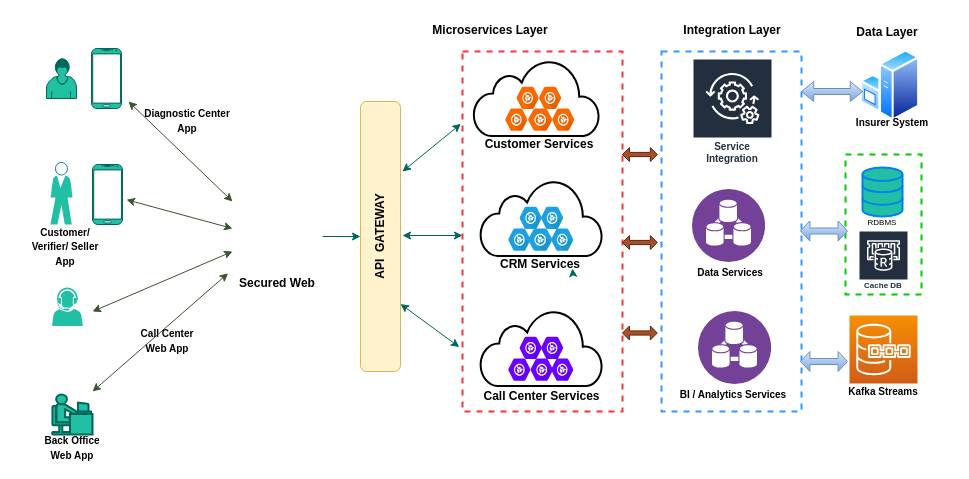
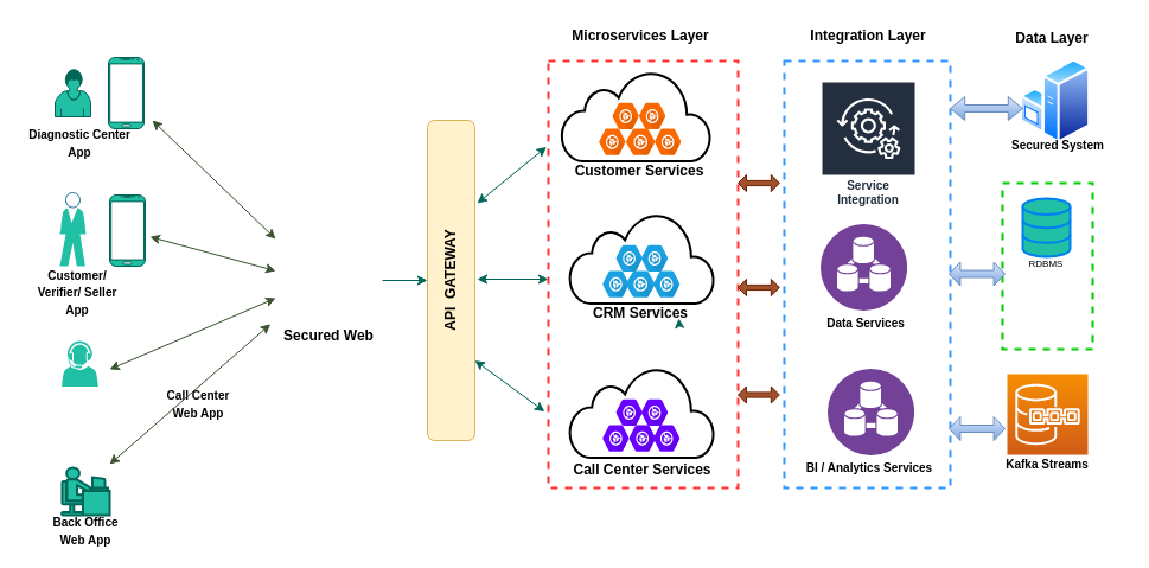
  <mxCell id="0" />
  <mxCell id="1" parent="0" />
  <mxCell id="2" value="" style="verticalLabelPosition=bottom;verticalAlign=top;html=1;shadow=0;dashed=0;strokeWidth=1;shape=mxgraph.android.phone2;strokeColor=#006658;fillColor=#21C0A5;fontColor=#5C5C5C;" parent="1" vertex="1"><mxGeometry x="92" y="164" width="30" height="60" as="geometry" /></mxCell>
  <mxCell id="3" value="" style="shape=mxgraph.bpmn.user_task;html=1;outlineConnect=0;fillColor=#21C0A5;strokeColor=#006658;fontColor=#5C5C5C;" parent="1" vertex="1"><mxGeometry x="46" y="58" width="30" height="40" as="geometry" /></mxCell>
  <mxCell id="4" value="" style="shape=mxgraph.cisco.people.androgenous_person;html=1;dashed=0;fillColor=#21C0A5;strokeColor=#006658;strokeWidth=2;verticalLabelPosition=bottom;verticalAlign=top;fontColor=#5C5C5C;" parent="1" vertex="1"><mxGeometry x="51.66" y="394" width="40.34" height="40" as="geometry" /></mxCell>
  <mxCell id="5" value="" style="shape=mxgraph.cisco.people.standing_man;html=1;dashed=0;fillColor=#21C0A5;strokeColor=#006658;strokeWidth=2;verticalLabelPosition=bottom;verticalAlign=top;fontColor=#5C5C5C;" parent="1" vertex="1"><mxGeometry x="50" y="162" width="22" height="62" as="geometry" /></mxCell>
  <mxCell id="6" style="edgeStyle=orthogonalEdgeStyle;curved=0;rounded=0;sketch=0;orthogonalLoop=1;jettySize=auto;html=1;entryX=1;entryY=0.5;entryDx=0;entryDy=0;strokeColor=#006658;fillColor=#21C0A5;fontColor=#5C5C5C;" parent="1" target="8" edge="1"><mxGeometry relative="1" as="geometry"><mxPoint x="322" y="236" as="sourcePoint" /></mxGeometry></mxCell>
  <mxCell id="7" value="" style="shape=image;html=1;verticalAlign=top;verticalLabelPosition=bottom;labelBackgroundColor=#ffffff;imageAspect=0;aspect=fixed;image=https://cdn2.iconfinder.com/data/icons/whcompare-isometric-web-hosting-servers/50/cloud-server-128.png;rounded=0;sketch=0;strokeColor=#0000FF;fillColor=#21C0A5;fontColor=#5C5C5C;" parent="1" vertex="1"><mxGeometry x="232" y="181" width="100" height="100" as="geometry" /></mxCell>
  <mxCell id="8" value="&lt;b&gt;API&amp;nbsp; GATEWAY&lt;/b&gt;" style="rounded=1;whiteSpace=wrap;html=1;sketch=0;strokeColor=#d6b656;fillColor=#fff2cc;direction=west;horizontal=0;" parent="1" vertex="1"><mxGeometry x="360" y="101" width="40" height="270" as="geometry" /></mxCell>
  <mxCell id="9" value="" style="group" parent="1" vertex="1" connectable="0"><mxGeometry x="502" y="201" width="110" height="60" as="geometry" /></mxCell>
  <mxCell id="10" value="" style="html=1;verticalLabelPosition=bottom;align=center;labelBackgroundColor=#ffffff;verticalAlign=top;strokeWidth=2;shadow=0;dashed=0;shape=mxgraph.ios7.icons.cloud;rounded=0;sketch=0;" parent="9" vertex="1"><mxGeometry x="-22.224" y="-21.818" width="122.235" height="76.364" as="geometry" /></mxCell>
  <mxCell id="11" value="" style="html=1;fillColor=#1ba1e2;strokeColor=#006EAF;verticalAlign=top;labelPosition=center;verticalLabelPosition=bottom;align=center;spacingTop=-6;fontSize=11;fontStyle=1;shape=mxgraph.gcp2.hexIcon;prIcon=container_optimized_os;rounded=0;sketch=0;fontColor=#ffffff;" parent="9" vertex="1"><mxGeometry x="11.276" width="33.827" height="32.727" as="geometry" /></mxCell>
  <mxCell id="12" value="" style="html=1;fillColor=#1ba1e2;strokeColor=#006EAF;verticalAlign=top;labelPosition=center;verticalLabelPosition=bottom;align=center;spacingTop=-6;fontSize=11;fontStyle=1;shape=mxgraph.gcp2.hexIcon;prIcon=container_optimized_os;rounded=0;sketch=0;fontColor=#ffffff;" parent="9" vertex="1"><mxGeometry y="21.818" width="33.827" height="32.727" as="geometry" /></mxCell>
  <mxCell id="13" value="" style="html=1;fillColor=#1ba1e2;strokeColor=#006EAF;verticalAlign=top;labelPosition=center;verticalLabelPosition=bottom;align=center;spacingTop=-6;fontSize=11;fontStyle=1;shape=mxgraph.gcp2.hexIcon;prIcon=container_optimized_os;rounded=0;sketch=0;fontColor=#ffffff;" parent="9" vertex="1"><mxGeometry x="19.169" y="21.818" width="37.21" height="32.727" as="geometry" /></mxCell>
  <mxCell id="14" value="" style="html=1;fillColor=#1ba1e2;strokeColor=#006EAF;verticalAlign=top;labelPosition=center;verticalLabelPosition=bottom;align=center;spacingTop=-6;fontSize=11;fontStyle=1;shape=mxgraph.gcp2.hexIcon;prIcon=container_optimized_os;rounded=0;sketch=0;fontColor=#ffffff;" parent="9" vertex="1"><mxGeometry x="42.847" y="21.818" width="33.827" height="32.727" as="geometry" /></mxCell>
  <mxCell id="15" value="" style="html=1;fillColor=#1ba1e2;strokeColor=#006EAF;verticalAlign=top;labelPosition=center;verticalLabelPosition=bottom;align=center;spacingTop=-6;fontSize=11;fontStyle=1;shape=mxgraph.gcp2.hexIcon;prIcon=container_optimized_os;rounded=0;sketch=0;fontColor=#ffffff;" parent="9" vertex="1"><mxGeometry x="32.699" width="33.827" height="32.727" as="geometry" /></mxCell>
  <mxCell id="16" value="" style="group" parent="1" vertex="1" connectable="0"><mxGeometry x="502" y="331" width="127.8" height="74.55" as="geometry" /></mxCell>
  <mxCell id="17" value="" style="html=1;verticalLabelPosition=bottom;align=center;labelBackgroundColor=#ffffff;verticalAlign=top;strokeWidth=2;shadow=0;dashed=0;shape=mxgraph.ios7.icons.cloud;rounded=0;sketch=0;" parent="16" vertex="1"><mxGeometry x="-22.224" y="-21.818" width="122.235" height="76.364" as="geometry" /></mxCell>
  <mxCell id="18" value="" style="html=1;fillColor=#6a00ff;strokeColor=#3700CC;verticalAlign=top;labelPosition=center;verticalLabelPosition=bottom;align=center;spacingTop=-6;fontSize=11;fontStyle=1;shape=mxgraph.gcp2.hexIcon;prIcon=container_optimized_os;rounded=0;sketch=0;fontColor=#ffffff;" parent="16" vertex="1"><mxGeometry x="11.276" width="33.827" height="32.727" as="geometry" /></mxCell>
  <mxCell id="19" value="" style="html=1;fillColor=#6a00ff;strokeColor=#3700CC;verticalAlign=top;labelPosition=center;verticalLabelPosition=bottom;align=center;spacingTop=-6;fontSize=11;fontStyle=1;shape=mxgraph.gcp2.hexIcon;prIcon=container_optimized_os;rounded=0;sketch=0;fontColor=#ffffff;" parent="16" vertex="1"><mxGeometry y="21.818" width="33.827" height="32.727" as="geometry" /></mxCell>
  <mxCell id="20" value="" style="html=1;fillColor=#6a00ff;strokeColor=#3700CC;verticalAlign=top;labelPosition=center;verticalLabelPosition=bottom;align=center;spacingTop=-6;fontSize=11;fontStyle=1;shape=mxgraph.gcp2.hexIcon;prIcon=container_optimized_os;rounded=0;sketch=0;fontColor=#ffffff;" parent="16" vertex="1"><mxGeometry x="22.224" y="21.818" width="34.159" height="32.727" as="geometry" /></mxCell>
  <mxCell id="21" value="" style="html=1;fillColor=#6a00ff;strokeColor=#3700CC;verticalAlign=top;labelPosition=center;verticalLabelPosition=bottom;align=center;spacingTop=-6;fontSize=11;fontStyle=1;shape=mxgraph.gcp2.hexIcon;prIcon=container_optimized_os;rounded=0;sketch=0;fontColor=#ffffff;" parent="16" vertex="1"><mxGeometry x="42.847" y="21.818" width="33.827" height="32.727" as="geometry" /></mxCell>
  <mxCell id="22" value="" style="html=1;fillColor=#6a00ff;strokeColor=#3700CC;verticalAlign=top;labelPosition=center;verticalLabelPosition=bottom;align=center;spacingTop=-6;fontSize=11;fontStyle=1;shape=mxgraph.gcp2.hexIcon;prIcon=container_optimized_os;rounded=0;sketch=0;fontColor=#ffffff;" parent="16" vertex="1"><mxGeometry x="32.699" width="33.827" height="32.727" as="geometry" /></mxCell>
  <mxCell id="23" value="&lt;b&gt;Call Center Services&lt;/b&gt;" style="text;html=1;align=center;verticalAlign=middle;whiteSpace=wrap;rounded=0;sketch=0;" parent="16" vertex="1"><mxGeometry x="-49.2" y="54.55" width="177" height="20" as="geometry" /></mxCell>
  <mxCell id="24" value="" style="group" parent="1" vertex="1" connectable="0"><mxGeometry x="512" y="81" width="110" height="80" as="geometry" /></mxCell>
  <mxCell id="25" value="" style="html=1;verticalLabelPosition=bottom;align=center;labelBackgroundColor=#ffffff;verticalAlign=top;strokeWidth=2;shadow=0;dashed=0;shape=mxgraph.ios7.icons.cloud;rounded=0;sketch=0;" parent="24" vertex="1"><mxGeometry x="-39" y="-21.82" width="126.01" height="76.36" as="geometry" /></mxCell>
  <mxCell id="26" value="" style="html=1;fillColor=#fa6800;strokeColor=#C73500;verticalAlign=top;labelPosition=center;verticalLabelPosition=bottom;align=center;spacingTop=-6;fontSize=11;fontStyle=1;shape=mxgraph.gcp2.hexIcon;prIcon=container_optimized_os;rounded=0;sketch=0;fontColor=#ffffff;" parent="24" vertex="1"><mxGeometry x="-1.724" width="33.827" height="32.727" as="geometry" /></mxCell>
  <mxCell id="27" value="" style="html=1;fillColor=#fa6800;strokeColor=#C73500;verticalAlign=top;labelPosition=center;verticalLabelPosition=bottom;align=center;spacingTop=-6;fontSize=11;fontStyle=1;shape=mxgraph.gcp2.hexIcon;prIcon=container_optimized_os;rounded=0;sketch=0;fontColor=#ffffff;" parent="24" vertex="1"><mxGeometry x="-13" y="21.818" width="33.827" height="32.727" as="geometry" /></mxCell>
  <mxCell id="28" value="" style="html=1;fillColor=#fa6800;strokeColor=#C73500;verticalAlign=top;labelPosition=center;verticalLabelPosition=bottom;align=center;spacingTop=-6;fontSize=11;fontStyle=1;shape=mxgraph.gcp2.hexIcon;prIcon=container_optimized_os;rounded=0;sketch=0;fontColor=#ffffff;" parent="24" vertex="1"><mxGeometry x="9.169" y="21.818" width="37.21" height="32.727" as="geometry" /></mxCell>
  <mxCell id="29" value="" style="html=1;fillColor=#fa6800;strokeColor=#C73500;verticalAlign=top;labelPosition=center;verticalLabelPosition=bottom;align=center;spacingTop=-6;fontSize=11;fontStyle=1;shape=mxgraph.gcp2.hexIcon;prIcon=container_optimized_os;rounded=0;sketch=0;fontColor=#ffffff;" parent="24" vertex="1"><mxGeometry x="33.847" y="21.818" width="33.827" height="32.727" as="geometry" /></mxCell>
  <mxCell id="30" value="" style="html=1;fillColor=#fa6800;strokeColor=#C73500;verticalAlign=top;labelPosition=center;verticalLabelPosition=bottom;align=center;spacingTop=-6;fontSize=11;fontStyle=1;shape=mxgraph.gcp2.hexIcon;prIcon=container_optimized_os;rounded=0;sketch=0;fontColor=#ffffff;" parent="24" vertex="1"><mxGeometry x="20.699" width="33.827" height="32.727" as="geometry" /></mxCell>
  <mxCell id="31" value="&lt;b&gt;Customer Services&lt;/b&gt;" style="text;html=1;align=center;verticalAlign=middle;whiteSpace=wrap;rounded=0;sketch=0;" parent="24" vertex="1"><mxGeometry x="-38.22" y="53" width="130" height="20" as="geometry" /></mxCell>
  <mxCell id="32" value="" style="endArrow=classic;startArrow=classic;html=1;strokeColor=#006658;fillColor=#21C0A5;fontColor=#5C5C5C;entryX=-0.01;entryY=0.201;entryDx=0;entryDy=0;entryPerimeter=0;" parent="1" edge="1" target="53"><mxGeometry width="50" height="50" relative="1" as="geometry"><mxPoint x="402" y="171" as="sourcePoint" /><mxPoint x="452" y="131" as="targetPoint" /></mxGeometry></mxCell>
  <mxCell id="33" value="" style="endArrow=classic;startArrow=classic;html=1;strokeColor=#006658;fillColor=#21C0A5;fontColor=#5C5C5C;" parent="1" edge="1"><mxGeometry width="50" height="50" relative="1" as="geometry"><mxPoint x="402" y="235" as="sourcePoint" /><mxPoint x="462" y="235" as="targetPoint" /></mxGeometry></mxCell>
  <mxCell id="34" value="" style="endArrow=classic;startArrow=classic;html=1;strokeColor=#006658;fillColor=#21C0A5;fontColor=#5C5C5C;entryX=-0.02;entryY=0.821;entryDx=0;entryDy=0;entryPerimeter=0;exitX=0;exitY=0.25;exitDx=0;exitDy=0;" parent="1" target="53" edge="1" source="8"><mxGeometry width="50" height="50" relative="1" as="geometry"><mxPoint x="412" y="311" as="sourcePoint" /><mxPoint x="472" y="271" as="targetPoint" /></mxGeometry></mxCell>
- <mxCell id="35" value="&lt;b&gt;Microservices Layer&lt;/b&gt;" style="text;html=1;align=center;verticalAlign=middle;whiteSpace=wrap;rounded=0;sketch=0;" parent="1" vertex="1"><mxGeometry x="425" y="20" width="130" height="20" as="geometry" /></mxCell>
+ <mxCell id="35" value="&lt;b&gt;Microservices Layer&lt;/b&gt;" style="text;html=1;align=center;verticalAlign=middle;whiteSpace=wrap;rounded=0;sketch=0;" parent="1" vertex="1"><mxGeometry x="475" y="20" width="130" height="20" as="geometry" /></mxCell>
  <mxCell id="36" value="&lt;b&gt;CRM Services&lt;/b&gt;" style="text;html=1;align=center;verticalAlign=middle;whiteSpace=wrap;rounded=0;sketch=0;" parent="1" vertex="1"><mxGeometry x="475" y="254" width="130" height="20" as="geometry" /></mxCell>
  <mxCell id="37" style="edgeStyle=orthogonalEdgeStyle;curved=0;rounded=0;sketch=0;orthogonalLoop=1;jettySize=auto;html=1;exitX=0.75;exitY=1;exitDx=0;exitDy=0;entryX=0.746;entryY=0.7;entryDx=0;entryDy=0;entryPerimeter=0;strokeColor=#006658;fillColor=#21C0A5;fontColor=#5C5C5C;" parent="1" source="36" target="36" edge="1"><mxGeometry relative="1" as="geometry" /></mxCell>
  <mxCell id="38" value="" style="verticalLabelPosition=bottom;verticalAlign=top;html=1;shadow=0;dashed=0;strokeWidth=1;shape=mxgraph.android.phone2;strokeColor=#006658;fillColor=#21C0A5;fontColor=#5C5C5C;" parent="1" vertex="1"><mxGeometry x="91" y="48" width="30" height="60" as="geometry" /></mxCell>
- <mxCell id="39" value="&lt;b style=&quot;font-size: x-small&quot;&gt;Diagnostic Center App&lt;/b&gt;" style="text;html=1;align=center;verticalAlign=middle;whiteSpace=wrap;rounded=0;sketch=0;" parent="1" vertex="1"><mxGeometry x="142" y="108" width="90" height="24" as="geometry" /></mxCell>
+ <mxCell id="39" value="&lt;b style=&quot;font-size: x-small&quot;&gt;Diagnostic Center App&lt;/b&gt;" style="text;html=1;align=center;verticalAlign=middle;whiteSpace=wrap;rounded=0;sketch=0;" parent="1" vertex="1"><mxGeometry x="22" y="108" width="90" height="24" as="geometry" /></mxCell>
  <mxCell id="40" value="&lt;font size=&quot;1&quot;&gt;&lt;b&gt;Customer/ Verifier/ Seller App&lt;/b&gt;&lt;/font&gt;" style="text;html=1;align=center;verticalAlign=middle;whiteSpace=wrap;rounded=0;sketch=0;" parent="1" vertex="1"><mxGeometry x="20" y="235" width="90" height="21" as="geometry" /></mxCell>
  <mxCell id="41" value="" style="pointerEvents=1;shadow=0;dashed=0;html=1;strokeColor=none;fillColor=#21C0A5;labelPosition=center;verticalLabelPosition=bottom;verticalAlign=top;outlineConnect=0;align=center;shape=mxgraph.office.users.call_center_agent;fontColor=#5C5C5C;" parent="1" vertex="1"><mxGeometry x="51.663" y="287" width="30.667" height="38.5" as="geometry" /></mxCell>
  <mxCell id="42" value="&lt;font size=&quot;1&quot;&gt;&lt;b&gt;Call Center Web App&lt;/b&gt;&lt;/font&gt;" style="text;html=1;align=center;verticalAlign=middle;whiteSpace=wrap;rounded=0;sketch=0;" parent="1" vertex="1"><mxGeometry x="132" y="330" width="70" height="20" as="geometry" /></mxCell>
  <mxCell id="43" value="&lt;font size=&quot;1&quot;&gt;&lt;b&gt;Back Office Web App&lt;/b&gt;&lt;/font&gt;" style="text;html=1;align=center;verticalAlign=middle;whiteSpace=wrap;rounded=0;sketch=0;" parent="1" vertex="1"><mxGeometry x="36.83" y="437" width="70" height="20" as="geometry" /></mxCell>
  <mxCell id="44" value="" style="endArrow=classic;startArrow=classic;html=1;strokeColor=#3A5431;fillColor=#6d8764;fontColor=#5C5C5C;" parent="1" edge="1"><mxGeometry width="50" height="50" relative="1" as="geometry"><mxPoint x="128" y="101" as="sourcePoint" /><mxPoint x="232" y="201" as="targetPoint" /></mxGeometry></mxCell>
  <mxCell id="45" value="" style="endArrow=classic;startArrow=classic;html=1;strokeColor=#3A5431;fillColor=#6d8764;fontColor=#5C5C5C;exitX=1.134;exitY=0.587;exitDx=0;exitDy=0;exitPerimeter=0;" parent="1" source="2" edge="1"><mxGeometry width="50" height="50" relative="1" as="geometry"><mxPoint x="128" y="228.21" as="sourcePoint" /><mxPoint x="232" y="228" as="targetPoint" /></mxGeometry></mxCell>
  <mxCell id="46" value="" style="endArrow=classic;startArrow=classic;html=1;strokeColor=#3A5431;fillColor=#6d8764;fontColor=#5C5C5C;" parent="1" edge="1"><mxGeometry width="50" height="50" relative="1" as="geometry"><mxPoint x="92" y="311" as="sourcePoint" /><mxPoint x="232" y="251" as="targetPoint" /></mxGeometry></mxCell>
  <mxCell id="47" value="" style="endArrow=classic;startArrow=classic;html=1;strokeColor=#3A5431;fillColor=#6d8764;fontColor=#5C5C5C;entryX=-0.044;entryY=0.918;entryDx=0;entryDy=0;entryPerimeter=0;" parent="1" target="7" edge="1"><mxGeometry width="50" height="50" relative="1" as="geometry"><mxPoint x="92" y="391" as="sourcePoint" /><mxPoint x="212" y="533.392" as="targetPoint" /></mxGeometry></mxCell>
  <mxCell id="48" value="&lt;b&gt;Integration Layer&lt;/b&gt;" style="text;html=1;align=center;verticalAlign=middle;whiteSpace=wrap;rounded=0;sketch=0;" parent="1" vertex="1"><mxGeometry x="667" y="20" width="130" height="20" as="geometry" /></mxCell>
  <mxCell id="49" value="" style="aspect=fixed;perimeter=ellipsePerimeter;html=1;align=center;shadow=0;dashed=0;fontColor=#4277BB;labelBackgroundColor=#ffffff;fontSize=12;spacingTop=3;image;image=img/lib/ibm/analytics/data_integration.svg;rounded=0;sketch=0;strokeColor=#0000FF;fillColor=#21C0A5;" parent="1" vertex="1"><mxGeometry x="692" y="189" width="73" height="73" as="geometry" /></mxCell>
  <mxCell id="50" value="" style="aspect=fixed;perimeter=ellipsePerimeter;html=1;align=center;shadow=0;dashed=0;fontColor=#4277BB;labelBackgroundColor=#ffffff;fontSize=12;spacingTop=3;image;image=img/lib/ibm/analytics/data_integration.svg;rounded=0;sketch=0;strokeColor=#0000FF;fillColor=#21C0A5;" parent="1" vertex="1"><mxGeometry x="698" y="311" width="73" height="73" as="geometry" /></mxCell>
- <mxCell id="51" value="Service Integration&lt;br&gt;" style="outlineConnect=0;fontColor=#232F3E;gradientColor=none;strokeColor=#ffffff;fillColor=#232F3E;dashed=0;verticalLabelPosition=middle;verticalAlign=bottom;align=center;html=1;whiteSpace=wrap;fontSize=10;fontStyle=1;spacing=3;shape=mxgraph.aws4.productIcon;prIcon=mxgraph.aws4.managed_services;rounded=0;sketch=0;" parent="1" vertex="1"><mxGeometry x="692" y="58" width="80" height="110" as="geometry" /></mxCell>
+ <mxCell id="51" value="Service Integration&lt;br&gt;" style="outlineConnect=0;fontColor=#232F3E;gradientColor=none;strokeColor=#ffffff;fillColor=#232F3E;dashed=0;verticalLabelPosition=middle;verticalAlign=bottom;align=center;html=1;whiteSpace=wrap;fontSize=10;fontStyle=1;spacing=3;shape=mxgraph.aws4.productIcon;prIcon=mxgraph.aws4.managed_services;rounded=0;sketch=0;" parent="1" vertex="1"><mxGeometry x="692" y="68" width="80" height="110" as="geometry" /></mxCell>
  <mxCell id="52" value="&lt;b&gt;&lt;font style=&quot;font-size: 10px&quot;&gt;Data Services&lt;/font&gt;&lt;/b&gt;" style="text;html=1;align=center;verticalAlign=middle;whiteSpace=wrap;rounded=0;sketch=0;" parent="1" vertex="1"><mxGeometry x="665" y="262" width="130" height="20" as="geometry" /></mxCell>
  <mxCell id="53" value="" style="html=1;fontColor=#FF3333;fontStyle=1;align=left;verticalAlign=top;spacing=0;labelBorderColor=none;fillColor=none;dashed=1;strokeWidth=2;strokeColor=#FF3333;spacingLeft=4;spacingTop=-3;rounded=0;sketch=0;" vertex="1" parent="1"><mxGeometry x="462" y="51" width="160" height="360" as="geometry" /></mxCell>
  <mxCell id="54" value="" style="html=1;fontColor=#FF3333;fontStyle=1;align=left;verticalAlign=top;spacing=0;labelBorderColor=none;fillColor=none;dashed=1;strokeWidth=2;spacingLeft=4;spacingTop=-3;rounded=0;sketch=0;strokeColor=#3399FF;" vertex="1" parent="1"><mxGeometry x="661" y="51" width="140" height="360" as="geometry" /></mxCell>
  <mxCell id="55" value="&lt;b&gt;&lt;font style=&quot;font-size: 10px&quot;&gt;BI / Analytics Services&lt;/font&gt;&lt;/b&gt;" style="text;html=1;align=center;verticalAlign=middle;whiteSpace=wrap;rounded=0;sketch=0;" vertex="1" parent="1"><mxGeometry x="668" y="384" width="130" height="20" as="geometry" /></mxCell>
  <mxCell id="56" value="" style="outlineConnect=0;fontColor=#232F3E;gradientColor=#F78E04;gradientDirection=north;fillColor=#D05C17;strokeColor=#ffffff;dashed=0;verticalLabelPosition=bottom;verticalAlign=top;align=center;html=1;fontSize=12;fontStyle=0;aspect=fixed;shape=mxgraph.aws4.resourceIcon;resIcon=mxgraph.aws4.quantum_ledger_database;rounded=0;sketch=0;" vertex="1" parent="1"><mxGeometry x="849" y="315" width="68" height="68" as="geometry" /></mxCell>
  <mxCell id="57" value="&lt;b&gt;&lt;font style=&quot;font-size: 10px&quot;&gt;Kafka Streams&lt;/font&gt;&lt;/b&gt;" style="text;html=1;align=center;verticalAlign=middle;whiteSpace=wrap;rounded=0;sketch=0;" vertex="1" parent="1"><mxGeometry x="843" y="380.55" width="80" height="20" as="geometry" /></mxCell>
  <mxCell id="58" value="" style="group" vertex="1" connectable="0" parent="1"><mxGeometry x="858" y="167" width="50" height="127" as="geometry" /></mxCell>
- <mxCell id="59" value="&lt;font style=&quot;font-size: 8px&quot;&gt;Cache DB&lt;/font&gt;" style="outlineConnect=0;fontColor=#232F3E;gradientColor=none;strokeColor=#ffffff;fillColor=#232F3E;dashed=0;verticalLabelPosition=middle;verticalAlign=bottom;align=center;html=1;whiteSpace=wrap;fontSize=10;fontStyle=1;spacing=3;shape=mxgraph.aws4.productIcon;prIcon=mxgraph.aws4.elasticache_for_redis;rounded=0;sketch=0;" vertex="1" parent="58"><mxGeometry y="63" width="50" height="64" as="geometry" /></mxCell>
  <mxCell id="60" value="" style="group" vertex="1" connectable="0" parent="58"><mxGeometry x="2" width="44" height="58" as="geometry" /></mxCell>
  <mxCell id="61" value="" style="html=1;verticalLabelPosition=bottom;align=center;labelBackgroundColor=#ffffff;verticalAlign=top;strokeWidth=2;strokeColor=#0080F0;shadow=0;dashed=0;shape=mxgraph.ios7.icons.data;rounded=0;sketch=0;fillColor=#21C0A5;fontColor=#5C5C5C;" vertex="1" parent="60"><mxGeometry x="2" width="40" height="49" as="geometry" /></mxCell>
  <mxCell id="62" value="&lt;font style=&quot;font-size: 8px&quot;&gt;RDBMS&lt;/font&gt;" style="text;html=1;align=center;verticalAlign=middle;whiteSpace=wrap;rounded=0;sketch=0;" vertex="1" parent="60"><mxGeometry y="49" width="44" height="9" as="geometry" /></mxCell>
  <mxCell id="63" value="" style="html=1;fontColor=#FF3333;fontStyle=1;align=left;verticalAlign=top;spacing=0;labelBorderColor=none;fillColor=none;dashed=1;strokeWidth=2;spacingLeft=4;spacingTop=-3;rounded=0;sketch=0;strokeColor=#00CC00;" vertex="1" parent="1"><mxGeometry x="845" y="154" width="76" height="140" as="geometry" /></mxCell>
  <mxCell id="64" value="&lt;b&gt;Data Layer&lt;/b&gt;" style="text;html=1;align=center;verticalAlign=middle;whiteSpace=wrap;rounded=0;sketch=0;" vertex="1" parent="1"><mxGeometry x="827" y="22" width="120" height="20" as="geometry" /></mxCell>
  <mxCell id="65" value="" style="aspect=fixed;perimeter=ellipsePerimeter;html=1;align=center;shadow=0;dashed=0;spacingTop=3;image;image=img/lib/active_directory/windows_server.svg;rounded=0;sketch=0;strokeColor=#3399FF;fillColor=#21C0A5;fontColor=#5C5C5C;" vertex="1" parent="1"><mxGeometry x="860" y="48.8" width="59.2" height="72.2" as="geometry" /></mxCell>
- <mxCell id="66" value="&lt;b&gt;&lt;font style=&quot;font-size: 10px&quot;&gt;Insurer System&lt;/font&gt;&lt;/b&gt;" style="text;html=1;align=center;verticalAlign=middle;whiteSpace=wrap;rounded=0;sketch=0;" vertex="1" parent="1"><mxGeometry x="852" y="112" width="80" height="20" as="geometry" /></mxCell>
+ <mxCell id="66" value="&lt;b&gt;&lt;font style=&quot;font-size: 10px&quot;&gt;Secured System&lt;/font&gt;&lt;/b&gt;" style="text;html=1;align=center;verticalAlign=middle;whiteSpace=wrap;rounded=0;sketch=0;" vertex="1" parent="1"><mxGeometry x="852" y="112" width="80" height="20" as="geometry" /></mxCell>
  <mxCell id="67" value="" style="shape=doubleArrow;whiteSpace=wrap;html=1;rounded=0;sketch=0;strokeColor=#6D1F00;fillColor=#a0522d;fontColor=#ffffff;" vertex="1" parent="1"><mxGeometry x="622" y="325.5" width="34.8" height="14" as="geometry" /></mxCell>
  <mxCell id="68" value="" style="shape=doubleArrow;whiteSpace=wrap;html=1;rounded=0;sketch=0;strokeColor=#6D1F00;fillColor=#a0522d;fontColor=#ffffff;" vertex="1" parent="1"><mxGeometry x="622" y="235" width="34.8" height="14" as="geometry" /></mxCell>
  <mxCell id="69" value="" style="shape=doubleArrow;whiteSpace=wrap;html=1;rounded=0;sketch=0;strokeColor=#6D1F00;fillColor=#a0522d;fontColor=#ffffff;" vertex="1" parent="1"><mxGeometry x="622" y="147" width="34.8" height="14" as="geometry" /></mxCell>
  <mxCell id="70" value="" style="shape=doubleArrow;whiteSpace=wrap;html=1;rounded=0;sketch=0;strokeColor=#6c8ebf;fillColor=#dae8fc;gradientColor=#7ea6e0;" vertex="1" parent="1"><mxGeometry x="801" y="81" width="61" height="20" as="geometry" /></mxCell>
  <mxCell id="71" value="&lt;b&gt;Secured Web&lt;/b&gt;" style="text;html=1;align=center;verticalAlign=middle;whiteSpace=wrap;rounded=0;sketch=0;" vertex="1" parent="1"><mxGeometry x="232" y="274" width="90" height="17" as="geometry" /></mxCell>
  <mxCell id="72" value="" style="shape=doubleArrow;whiteSpace=wrap;html=1;rounded=0;sketch=0;strokeColor=#6c8ebf;fillColor=#dae8fc;gradientColor=#7ea6e0;" vertex="1" parent="1"><mxGeometry x="800" y="351" width="47" height="20" as="geometry" /></mxCell>
  <mxCell id="73" value="" style="shape=doubleArrow;whiteSpace=wrap;html=1;rounded=0;sketch=0;strokeColor=#6c8ebf;fillColor=#dae8fc;gradientColor=#7ea6e0;" vertex="1" parent="1"><mxGeometry x="800" y="220.5" width="47" height="20" as="geometry" /></mxCell>
